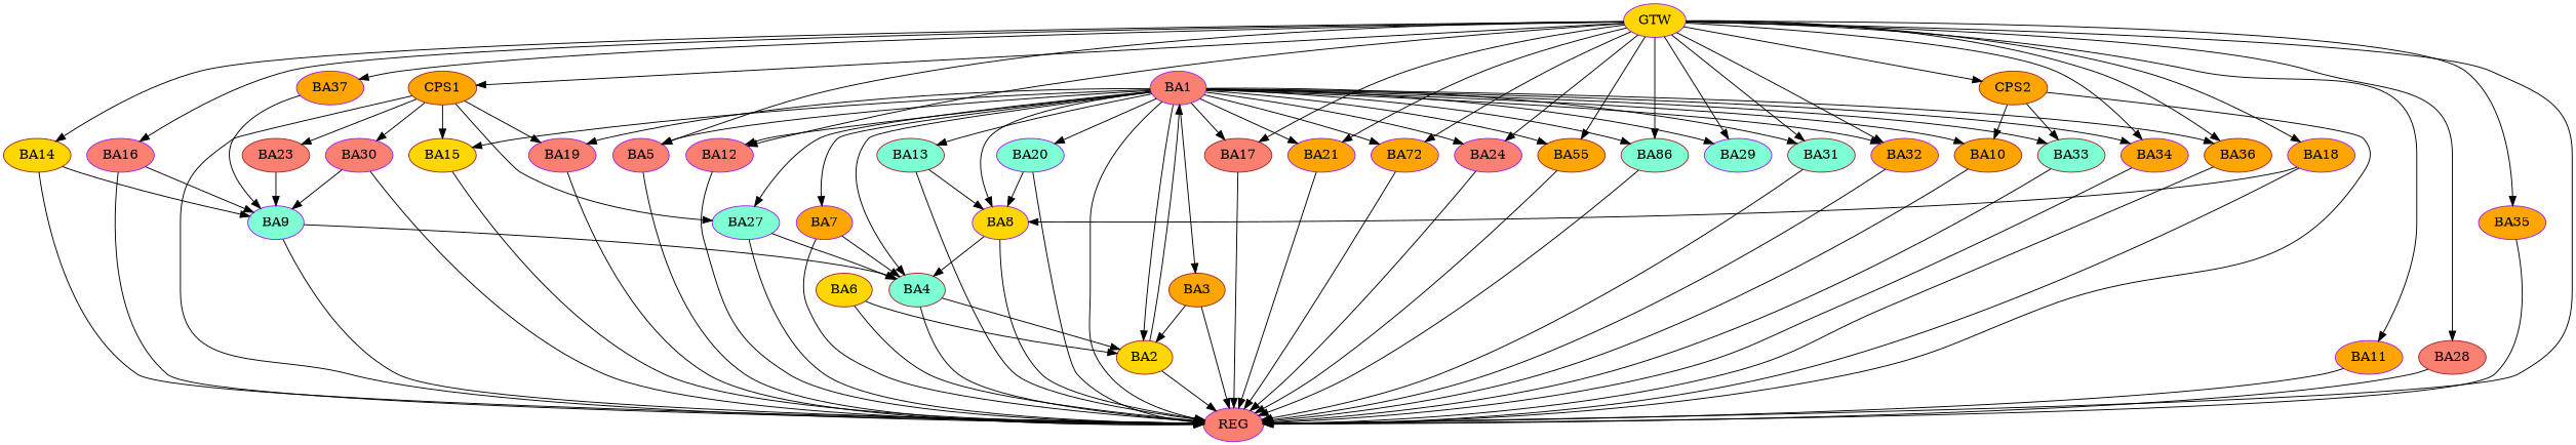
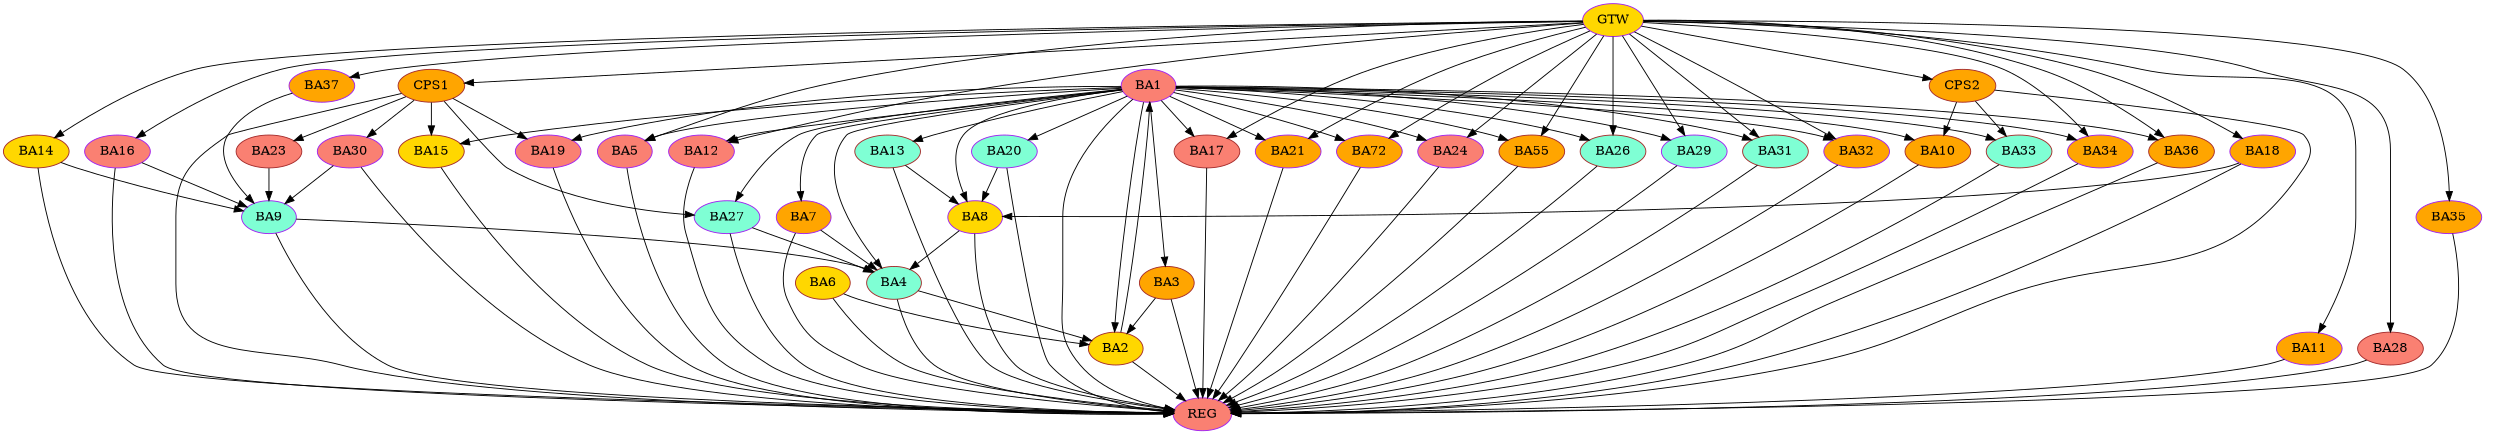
  strict digraph {
    node [color=purple fillcolor=orange style=filled]
    n1 [fillcolor=salmon label=BA1]
    n2 [color=brown fillcolor=gold label=BA2]
    n3 [color=brown label=BA3]
    n4 [color=brown fillcolor=aquamarine label=BA4]
    n5 [fillcolor=salmon label=BA5]
    n6 [label=BA7]
    n7 [fillcolor=gold label=BA8]
    n8 [color=brown label=BA10]
    n9 [fillcolor=salmon label=BA12]
    n10 [color=brown fillcolor=aquamarine label=BA13]
    n11 [color=brown fillcolor=gold label=BA15]
    n12 [color=brown fillcolor=salmon label=BA17]
    n13 [fillcolor=salmon label=BA19]
    n14 [fillcolor=aquamarine label=BA20]
    n15 [label=BA21]
    n16 [label=BA72]
    n17 [fillcolor=salmon label=BA24]
    n18 [color=brown label=BA55]
-   n19 [color=brown fillcolor=aquamarine label=BA86]
+   n19 [color=brown fillcolor=aquamarine label=BA26]
    n20 [fillcolor=aquamarine label=BA27]
    n21 [fillcolor=aquamarine label=BA29]
    n22 [color=brown fillcolor=aquamarine label=BA31]
    n23 [label=BA32]
    n24 [color=brown fillcolor=aquamarine label=BA33]
    n25 [label=BA34]
    n26 [color=brown label=BA36]
    n27 [fillcolor=salmon label=REG]
    n28 [color=brown fillcolor=gold label=BA6]
    n29 [fillcolor=aquamarine label=BA9]
    n30 [label=BA11]
    n31 [color=brown fillcolor=gold label=BA14]
    n32 [fillcolor=salmon label=BA16]
    n33 [label=BA18]
    n34 [color=brown fillcolor=salmon label=BA23]
    n35 [color=brown fillcolor=salmon label=BA28]
    n36 [fillcolor=salmon label=BA30]
    n37 [label=BA35]
    n38 [label=BA37]
    n39 [color=brown label=CPS1]
    n40 [color=brown label=CPS2]
    n41 [fillcolor=gold label=GTW]
    n1 -> n2
    n1 -> n3
    n1 -> n4
    n1 -> n5
    n1 -> n6
    n1 -> n7
    n1 -> n8
    n1 -> n9
    n1 -> n10
    n1 -> n11
    n1 -> n12
    n1 -> n13
    n1 -> n14
    n1 -> n15
    n1 -> n16
    n1 -> n17
    n1 -> n18
    n1 -> n19
    n1 -> n20
    n1 -> n21
    n1 -> n22
    n1 -> n23
    n1 -> n24
    n1 -> n25
    n1 -> n26
    n1 -> n27
    n2 -> n1
    n2 -> n27
    n3 -> n2
    n3 -> n27
    n4 -> n2
    n4 -> n27
    n5 -> n27
    n6 -> n4
    n6 -> n27
    n7 -> n4
    n7 -> n27
    n8 -> n27
    n9 -> n27
    n10 -> n7
    n10 -> n27
    n11 -> n27
    n12 -> n27
    n13 -> n27
    n14 -> n7
    n14 -> n27
    n15 -> n27
    n16 -> n27
    n17 -> n27
    n18 -> n27
    n19 -> n27
    n20 -> n4
    n20 -> n27
-   n41 -> n27
+   n21 -> n27
    n22 -> n27
    n23 -> n27
    n24 -> n27
    n25 -> n27
    n26 -> n27
    n28 -> n2
    n28 -> n27
    n29 -> n4
    n29 -> n27
    n30 -> n27
    n31 -> n27
    n31 -> n29
    n32 -> n27
    n32 -> n29
    n33 -> n7
    n33 -> n27
    n34 -> n29
    n35 -> n27
    n36 -> n27
    n36 -> n29
    n37 -> n27
    n38 -> n29
    n39 -> n11
    n39 -> n13
    n39 -> n20
    n39 -> n27
    n39 -> n34
    n39 -> n36
    n40 -> n8
    n40 -> n24
    n40 -> n27
    n41 -> n5
    n41 -> n9
    n41 -> n12
    n41 -> n15
    n41 -> n16
    n41 -> n17
    n41 -> n18
    n41 -> n19
    n41 -> n21
    n41 -> n22
    n41 -> n23
    n41 -> n25
    n41 -> n26
    n41 -> n30
    n41 -> n31
    n41 -> n32
    n41 -> n33
    n41 -> n35
    n41 -> n37
    n41 -> n38
    n41 -> n39
    n41 -> n40
  }
